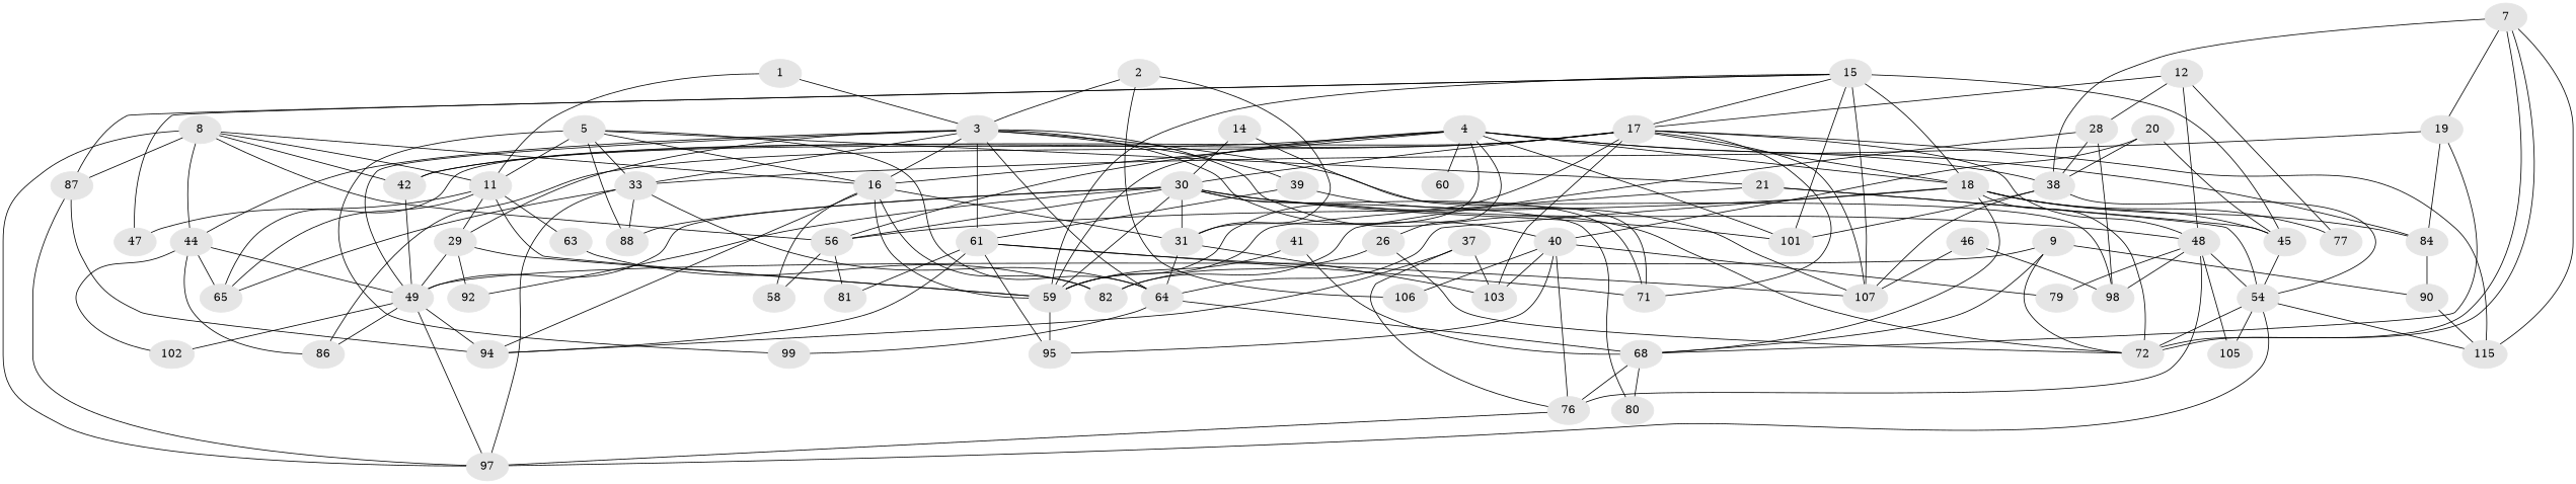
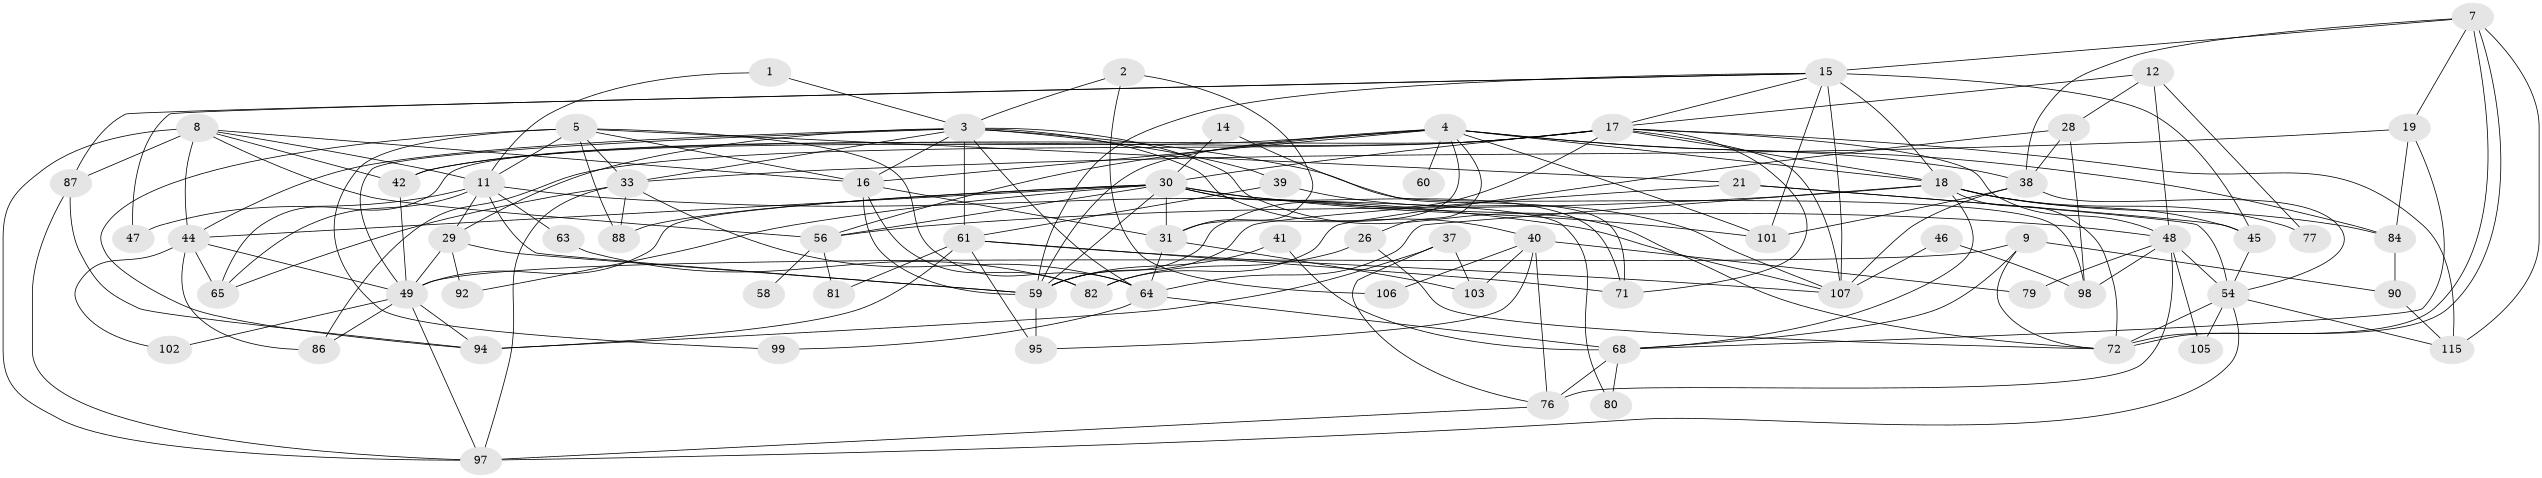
  graph {
    node [color=gray90 style=filled]
    3 [super="+13"]
    16 [super="+43+114"]
    29
    33 [super="+74"]
    39
    40 [super="+121"]
    44 [super="+69"]
    49 [super="+78+100"]
    61
    64
    72
    98 [super="+110"]
    1
    11 [super="+24+32"]
    59 [super="+85"]
    47
    63
    65 [super="+93"]
    107 [super="+118"]
    2
    31 [super="+36"]
    106
    103
    58
    82
    94
    92
    88
    97
    76
    79
    95
    86
    102
    71
    81
    99
    68
    4 [super="+10+6+22"]
    18 [super="+51"]
    26 [super="+116"]
    38 [super="+55"]
    42
    56 [super="+112"]
    60
    84
    101
    77
    45 [super="+108"]
    54 [super="+66+104"]
    90
    5 [super="+96"]
    21 [super="+35+73"]
    7 [super="+113"]
    15 [super="+34+25+111"]
    19 [super="+57"]
    115
    87
    17 [super="+23+119+27+67"]
    8 [super="+83"]
    9
    80
    48 [super="+53"]
    30 [super="+52+109"]
    12
    28
    105
    14
-   20
    37 [super="+62"]
    41
    46
    3 -- 16
    3 -- 29
    3 -- 33
    3 -- 39
    3 -- 40
    3 -- 44
    3 -- 49
    3 -- 61
    3 -- 64
    3 -- 72
    3 -- 98 [weight=3]
    16 -- 59
    16 -- 31
-   16 -- 58
    16 -- 82
-   16 -- 94
+   5 -- 94
    29 -- 49
    29 -- 59
    29 -- 92
    33 -- 64
    33 -- 65
    33 -- 88
    33 -- 97
    39 -- 61
    39 -- 107
    40 -- 106
    40 -- 103
    40 -- 76
    40 -- 79
    40 -- 95
    44 -- 49
    44 -- 65
    44 -- 86
    44 -- 102
    49 -- 94
    49 -- 97
    49 -- 86
    49 -- 102
    61 -- 107
    61 -- 94
    61 -- 95
    61 -- 71
    61 -- 81
    64 -- 99
    64 -- 68
    1 -- 3
    1 -- 11
    11 -- 29
    11 -- 59
    11 -- 47
    11 -- 63
    11 -- 65
+   11 -- 107
    59 -- 95
    63 -- 82
    2 -- 3
    2 -- 31
    2 -- 106
    31 -- 64
    31 -- 103
    76 -- 97
    68 -- 76
    68 -- 80
    4 -- 16
    4 -- 59
    4 -- 31
    4 -- 18
    4 -- 26
    4 -- 38
    4 -- 42
    4 -- 56
    4 -- 60 [weight=2]
    4 -- 84
    4 -- 101
    18 -- 64
    18 -- 72
    18 -- 68
    18 -- 56
    18 -- 84
    18 -- 77
    18 -- 45
    26 -- 72
    26 -- 82
    38 -- 107
    38 -- 101
    38 -- 54
    42 -- 49
    56 -- 58
    56 -- 81
    84 -- 90
    45 -- 54
    54 -- 72
    54 -- 97
    54 -- 115
    54 -- 105
    90 -- 115
    5 -- 16
    5 -- 33
    5 -- 64
    5 -- 11
    5 -- 88
    5 -- 99
    5 -- 21
    21 -- 59
    21 -- 45
    21 -- 54 [weight=2]
    7 -- 72
    7 -- 72
    7 -- 38
+   7 -- 15
    7 -- 19
    7 -- 115
    15 -- 59
    15 -- 47
    15 -- 107
    15 -- 18
    15 -- 101
    15 -- 45 [weight=2]
    15 -- 87
    15 -- 17
    19 -- 33
    19 -- 68
    19 -- 84
    87 -- 94
    87 -- 97
    17 -- 59 [weight=2]
    17 -- 65
    17 -- 107
-   17 -- 103
    17 -- 86 [weight=2]
    17 -- 71
    17 -- 18
    17 -- 42
    17 -- 115
    17 -- 48
    17 -- 30
    8 -- 16
    8 -- 44
    8 -- 11
    8 -- 97
    8 -- 42
    8 -- 56
    8 -- 87
    9 -- 49
    9 -- 72
    9 -- 68
    9 -- 90
    48 -- 98
    48 -- 76
    48 -- 79
    48 -- 54 [weight=2]
    48 -- 105
+   30 -- 44
    30 -- 49 [weight=2]
    30 -- 59
    30 -- 31
    30 -- 92
    30 -- 88
    30 -- 71
    30 -- 56
    30 -- 101
    30 -- 80
    30 -- 48
    12 -- 77
    12 -- 17
    12 -- 48
    12 -- 28
    28 -- 98
    28 -- 82
    28 -- 38
    14 -- 71
    14 -- 30
-   20 -- 40
-   20 -- 38
-   20 -- 45
    37 -- 103
    37 -- 94
    37 -- 76
    41 -- 59
    41 -- 68
    46 -- 98
    46 -- 107
  }
